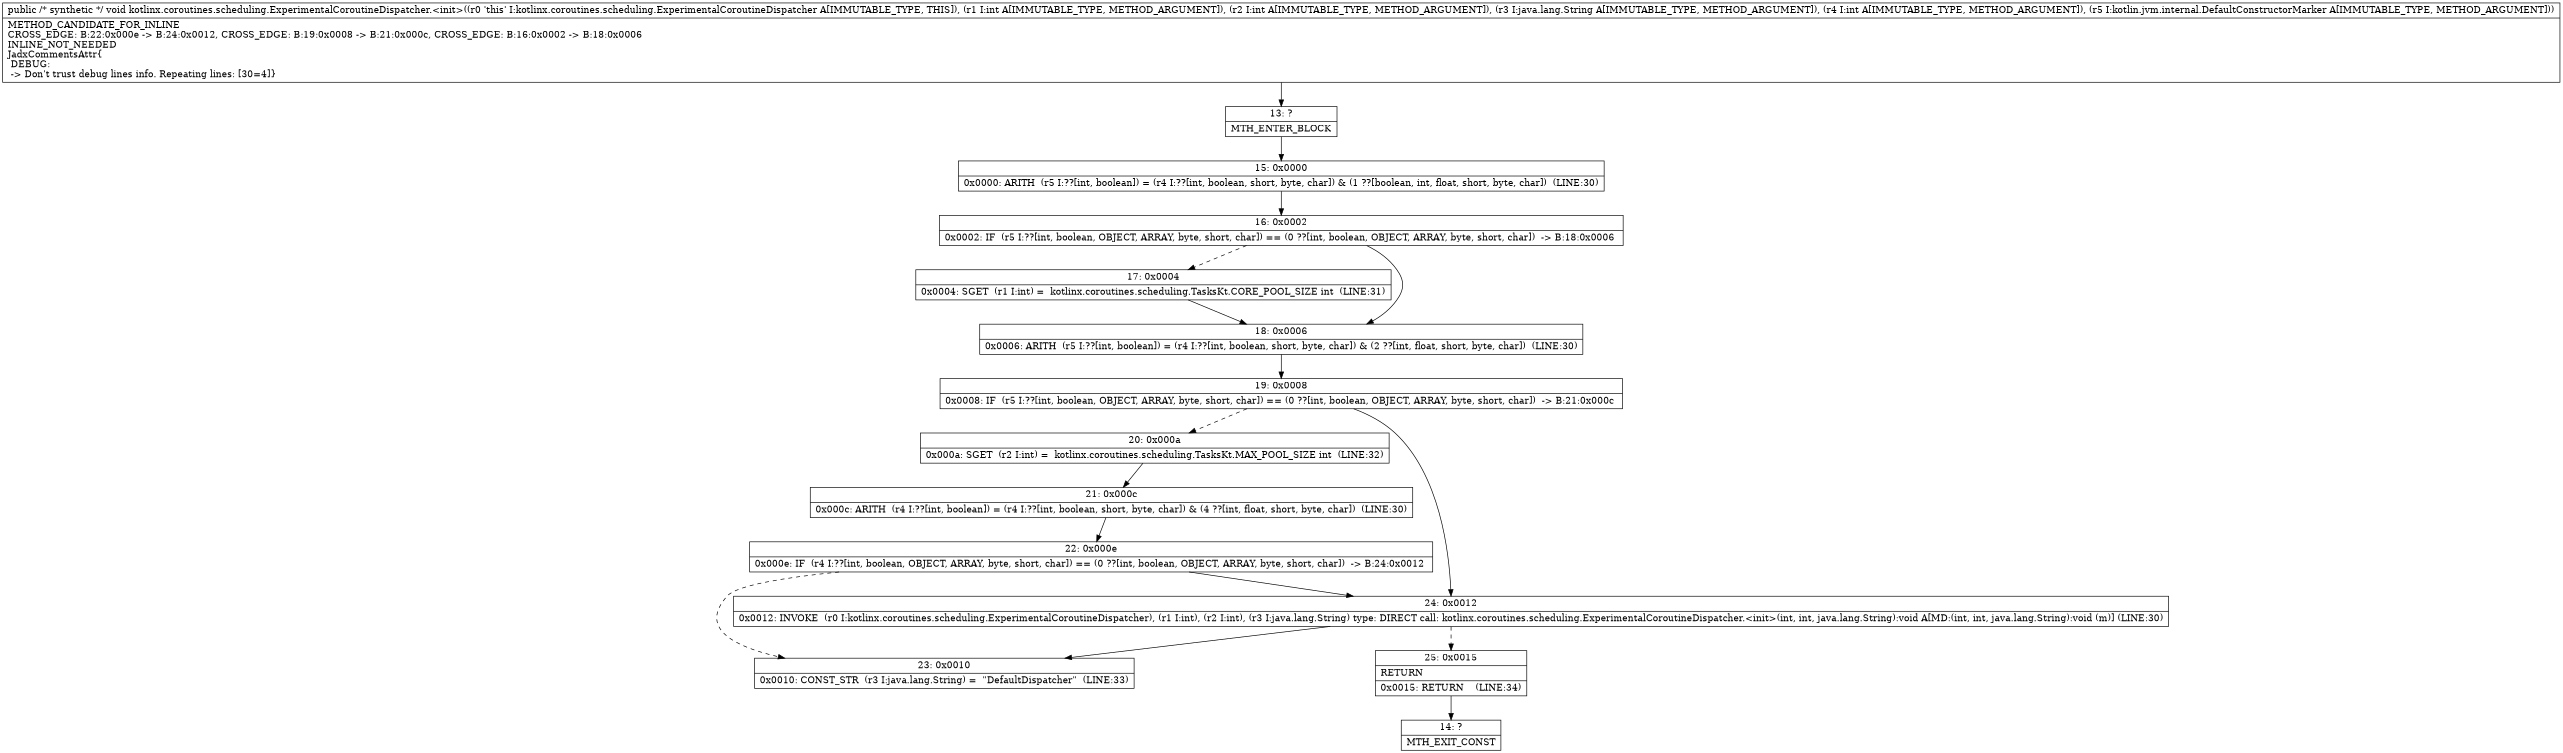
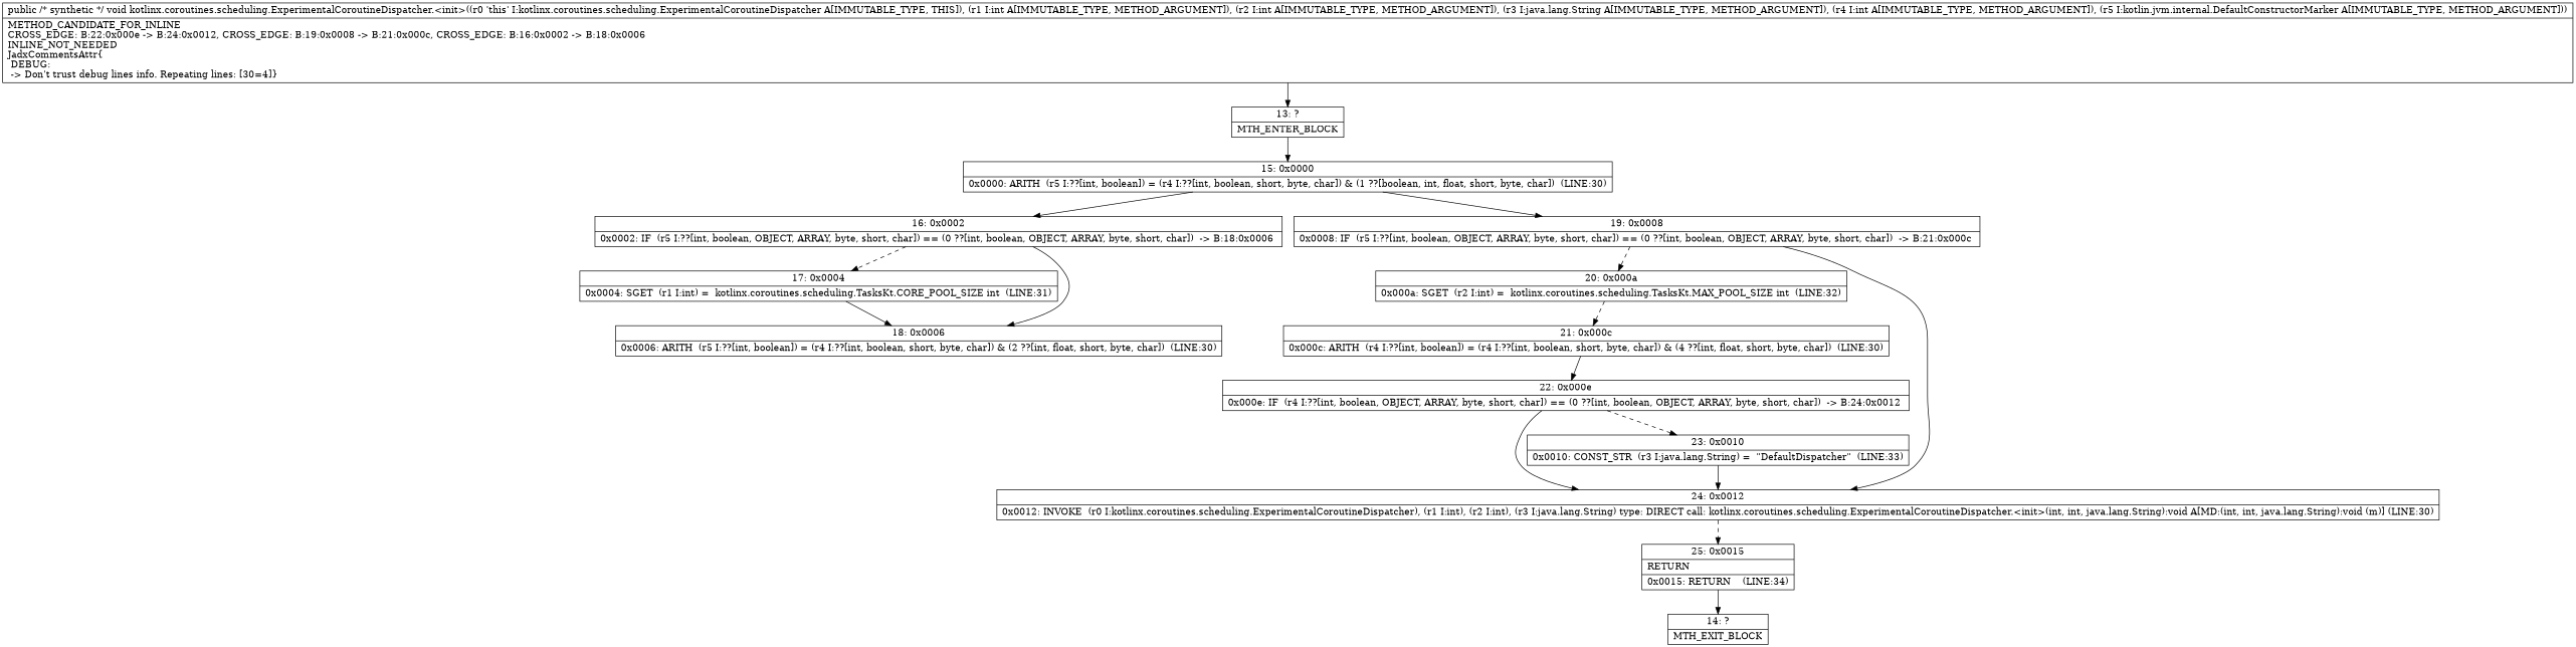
  digraph {
    node [shape=record]
    n1 [label="{13\:\ ?|MTH_ENTER_BLOCK\l}"]
    n2 [label="{15\:\ 0x0000|0x0000: ARITH  (r5 I:??[int, boolean]) = (r4 I:??[int, boolean, short, byte, char]) & (1 ??[boolean, int, float, short, byte, char])  (LINE:30)\l}"]
    n3 [label="{16\:\ 0x0002|0x0002: IF  (r5 I:??[int, boolean, OBJECT, ARRAY, byte, short, char]) == (0 ??[int, boolean, OBJECT, ARRAY, byte, short, char])  \-\> B:18:0x0006 \l}"]
    n4 [label="{17\:\ 0x0004|0x0004: SGET  (r1 I:int) =  kotlinx.coroutines.scheduling.TasksKt.CORE_POOL_SIZE int  (LINE:31)\l}"]
    n5 [label="{18\:\ 0x0006|0x0006: ARITH  (r5 I:??[int, boolean]) = (r4 I:??[int, boolean, short, byte, char]) & (2 ??[int, float, short, byte, char])  (LINE:30)\l}"]
    n6 [label="{19\:\ 0x0008|0x0008: IF  (r5 I:??[int, boolean, OBJECT, ARRAY, byte, short, char]) == (0 ??[int, boolean, OBJECT, ARRAY, byte, short, char])  \-\> B:21:0x000c \l}"]
    n7 [label="{20\:\ 0x000a|0x000a: SGET  (r2 I:int) =  kotlinx.coroutines.scheduling.TasksKt.MAX_POOL_SIZE int  (LINE:32)\l}"]
    n8 [label="{24\:\ 0x0012|0x0012: INVOKE  (r0 I:kotlinx.coroutines.scheduling.ExperimentalCoroutineDispatcher), (r1 I:int), (r2 I:int), (r3 I:java.lang.String) type: DIRECT call: kotlinx.coroutines.scheduling.ExperimentalCoroutineDispatcher.\<init\>(int, int, java.lang.String):void A[MD:(int, int, java.lang.String):void (m)] (LINE:30)\l}"]
    n9 [label="{21\:\ 0x000c|0x000c: ARITH  (r4 I:??[int, boolean]) = (r4 I:??[int, boolean, short, byte, char]) & (4 ??[int, float, short, byte, char])  (LINE:30)\l}"]
    n10 [label="{22\:\ 0x000e|0x000e: IF  (r4 I:??[int, boolean, OBJECT, ARRAY, byte, short, char]) == (0 ??[int, boolean, OBJECT, ARRAY, byte, short, char])  \-\> B:24:0x0012 \l}"]
    n11 [label="{23\:\ 0x0010|0x0010: CONST_STR  (r3 I:java.lang.String) =  \"DefaultDispatcher\"  (LINE:33)\l}"]
    n12 [label="{25\:\ 0x0015|RETURN\l|0x0015: RETURN    (LINE:34)\l}"]
-   n13 [label="{14\:\ ?|MTH_EXIT_CONST\l}"]
+   n13 [label="{14\:\ ?|MTH_EXIT_BLOCK\l}"]
    n14 [label="{public \/* synthetic *\/ void kotlinx.coroutines.scheduling.ExperimentalCoroutineDispatcher.\<init\>((r0 'this' I:kotlinx.coroutines.scheduling.ExperimentalCoroutineDispatcher A[IMMUTABLE_TYPE, THIS]), (r1 I:int A[IMMUTABLE_TYPE, METHOD_ARGUMENT]), (r2 I:int A[IMMUTABLE_TYPE, METHOD_ARGUMENT]), (r3 I:java.lang.String A[IMMUTABLE_TYPE, METHOD_ARGUMENT]), (r4 I:int A[IMMUTABLE_TYPE, METHOD_ARGUMENT]), (r5 I:kotlin.jvm.internal.DefaultConstructorMarker A[IMMUTABLE_TYPE, METHOD_ARGUMENT]))  | METHOD_CANDIDATE_FOR_INLINE\lCROSS_EDGE: B:22:0x000e \-\> B:24:0x0012, CROSS_EDGE: B:19:0x0008 \-\> B:21:0x000c, CROSS_EDGE: B:16:0x0002 \-\> B:18:0x0006\lINLINE_NOT_NEEDED\lJadxCommentsAttr\{\l DEBUG: \l \-\> Don't trust debug lines info. Repeating lines: [30=4]\}\l}"]
    n1 -> n2
    n2 -> n3
    n3 -> n4 [style=dashed]
    n3 -> n5
    n4 -> n5
-   n5 -> n6
+   n2 -> n6
    n6 -> n7 [style=dashed]
    n6 -> n8
-   n7 -> n9
+   n7 -> n9 [style=dashed]
    n8 -> n12 [style=dashed]
    n9 -> n10
    n10 -> n8
    n10 -> n11 [style=dashed]
-   n8 -> n11
+   n11 -> n8
    n12 -> n13
    n14 -> n1
  }
